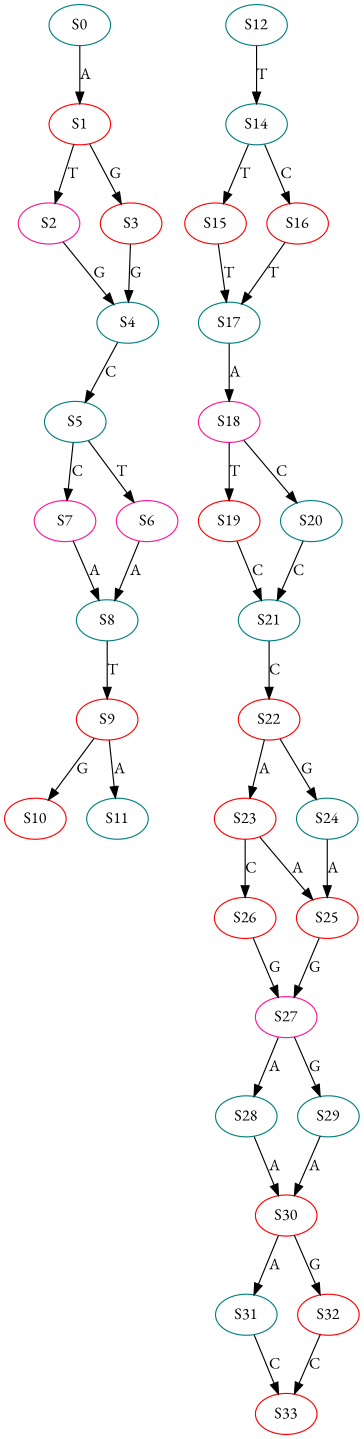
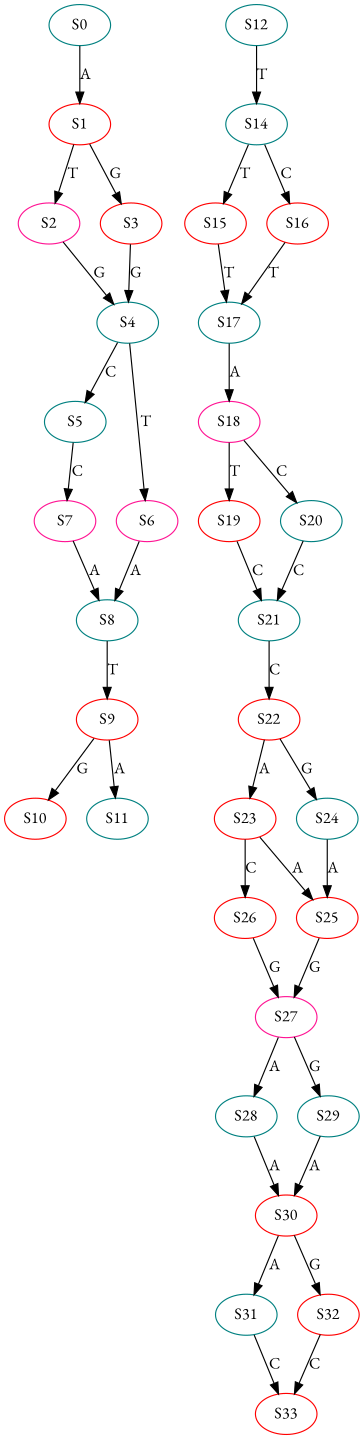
  strict digraph {
    fontname="EB Garamond"
    node [color=red fontname="EB Garamond"]
    edge [fontname="EB Garamond"]
    S1
    S0 [color=teal]
    S2 [color=deeppink]
    S3
    S4 [color=teal]
    S5 [color=teal]
    S6 [color=deeppink]
    S7 [color=deeppink]
    S8 [color=teal]
    S9
    S10
    S11 [color=teal]
    S12 [color=teal]
    S14 [color=teal]
    S15
    S16
    S17 [color=teal]
    S18 [color=deeppink]
    S19
    S20 [color=teal]
    S21 [color=teal]
    S22
    S23
    S24 [color=teal]
    S25
    S26
    S27 [color=deeppink]
    S28 [color=teal]
    S29 [color=teal]
    S30
    S31 [color=teal]
    S32
    S33
    S1 -> S2 [label=T]
    S1 -> S3 [label=G]
    S0 -> S1 [label=A]
    S2 -> S4 [label=G]
    S3 -> S4 [label=G]
    S4 -> S5 [label=C]
-   S5 -> S6 [label=T]
+   S4 -> S6 [label=T]
    S5 -> S7 [label=C]
    S6 -> S8 [label=A]
    S7 -> S8 [label=A]
    S8 -> S9 [label=T]
    S9 -> S10 [label=G]
    S9 -> S11 [label=A]
    S12 -> S14 [label=T]
    S14 -> S15 [label=T]
    S14 -> S16 [label=C]
    S15 -> S17 [label=T]
    S16 -> S17 [label=T]
    S17 -> S18 [label=A]
    S18 -> S19 [label=T]
    S18 -> S20 [label=C]
    S19 -> S21 [label=C]
    S20 -> S21 [label=C]
    S21 -> S22 [label=C]
    S22 -> S23 [label=A]
    S22 -> S24 [label=G]
    S23 -> S25 [label=A]
    S23 -> S26 [label=C]
    S24 -> S25 [label=A]
    S25 -> S27 [label=G]
    S26 -> S27 [label=G]
    S27 -> S28 [label=A]
    S27 -> S29 [label=G]
    S28 -> S30 [label=A]
    S29 -> S30 [label=A]
    S30 -> S31 [label=A]
    S30 -> S32 [label=G]
    S31 -> S33 [label=C]
    S32 -> S33 [label=C]
  }
